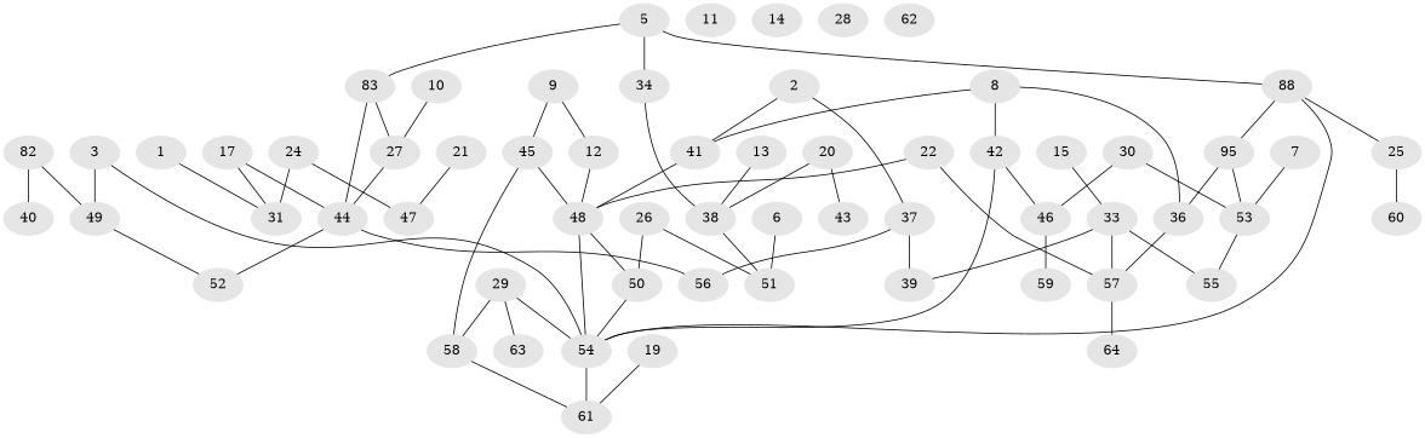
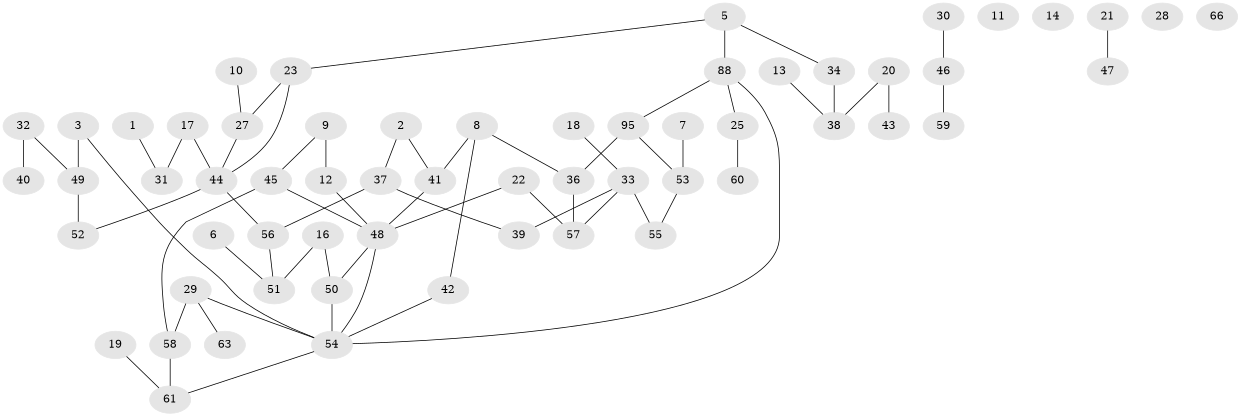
  graph {
    node [color=gray90 style=filled]
    1
    31
    2
    41
    37
    48
    3
    49
    54
    6
    51
    52
    61
    13
    38
    20
    43
    n18 [label=88]
    5
-   23 [label=83]
+   23
    34
    25
    n23 [label=95]
    27
    44
    7
    53
    55
    8
    36
    42
    57
    46
    59
    9
    12
    45
    58
    10
    11
    50
    14
-   15
+   15 [label=18]
    33
    39
    17
    56
    60
    19
    21
    47
    22
-   64
-   24
-   26
+   26 [label=16]
    28
    29
    63
    30
-   32 [label=82]
+   32
    40
-   62
+   62 [label=66]
    1 -- 31
    2 -- 41
    2 -- 37
    41 -- 48
    37 -- 39
    37 -- 56
    48 -- 54
    48 -- 50
    3 -- 49
    3 -- 54
    49 -- 52
    54 -- 61
    6 -- 51
    13 -- 38
-   38 -- 51
+   56 -- 51
    20 -- 38
    20 -- 43
    n18 -- 54
    n18 -- 25
    n18 -- n23
    5 -- n18
    5 -- 23
    5 -- 34
    23 -- 27
    23 -- 44
    34 -- 38
    25 -- 60
    n23 -- 53
    n23 -- 36
    27 -- 44
    44 -- 52
    44 -- 56
    7 -- 53
    53 -- 55
    8 -- 41
    8 -- 36
    8 -- 42
    36 -- 57
    42 -- 54
-   42 -- 46
-   57 -- 64
    46 -- 59
    9 -- 12
    9 -- 45
    12 -- 48
    45 -- 48
    45 -- 58
    58 -- 61
    10 -- 27
    50 -- 54
    15 -- 33
    33 -- 55
    33 -- 57
    33 -- 39
    17 -- 31
    17 -- 44
    19 -- 61
    21 -- 47
    22 -- 48
    22 -- 57
-   24 -- 31
-   24 -- 47
    26 -- 51
    26 -- 50
    29 -- 54
    29 -- 58
    29 -- 63
-   30 -- 53
    30 -- 46
    32 -- 49
    32 -- 40
  }
